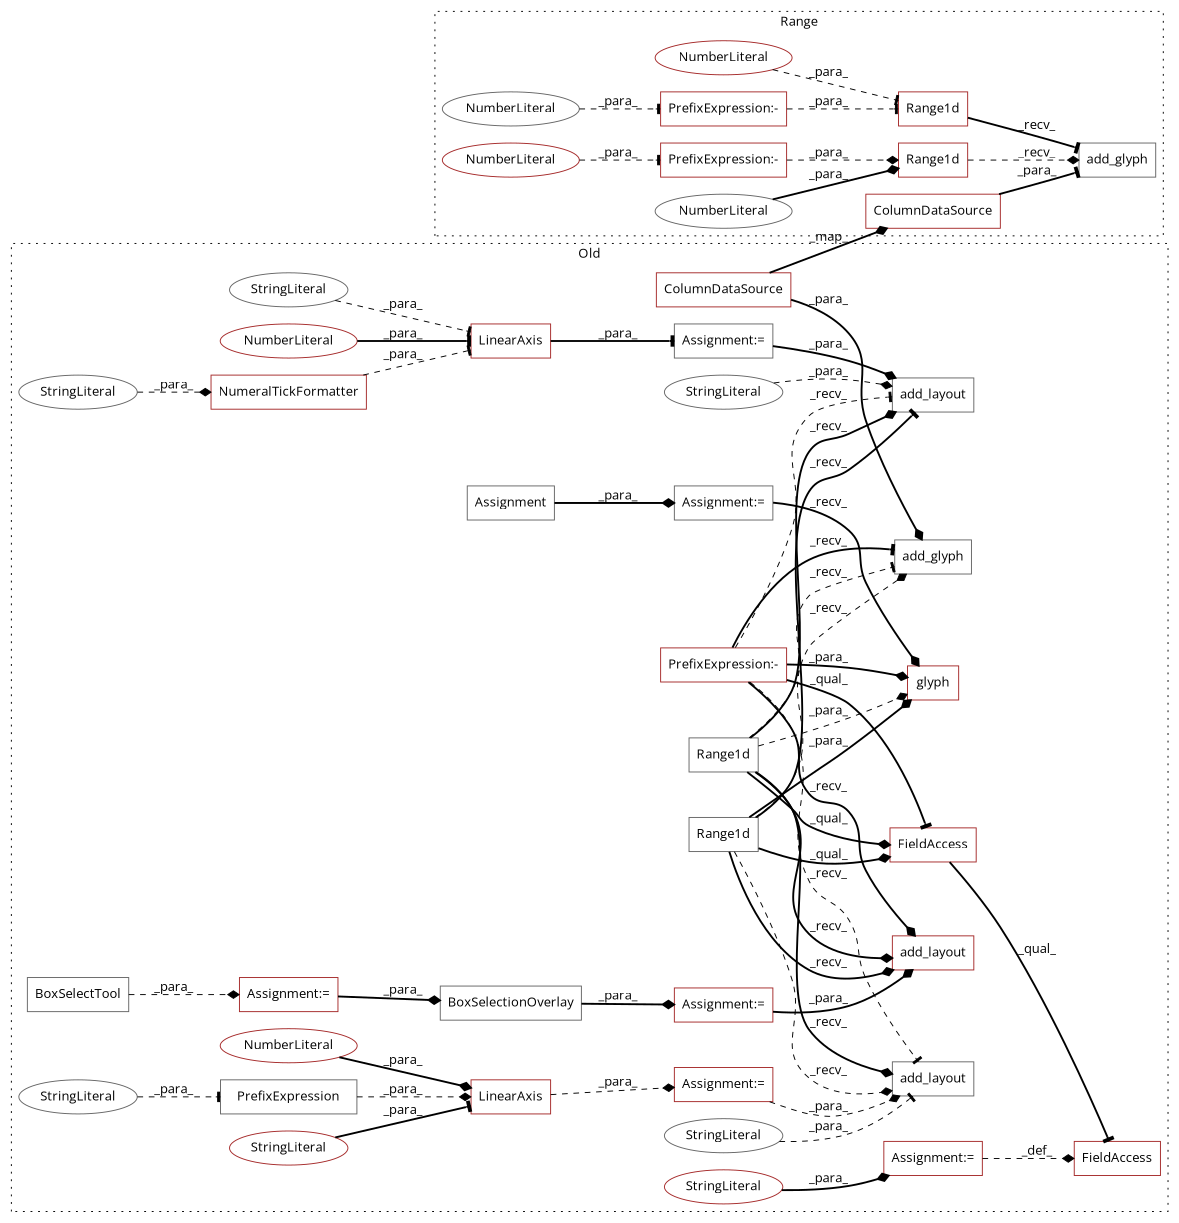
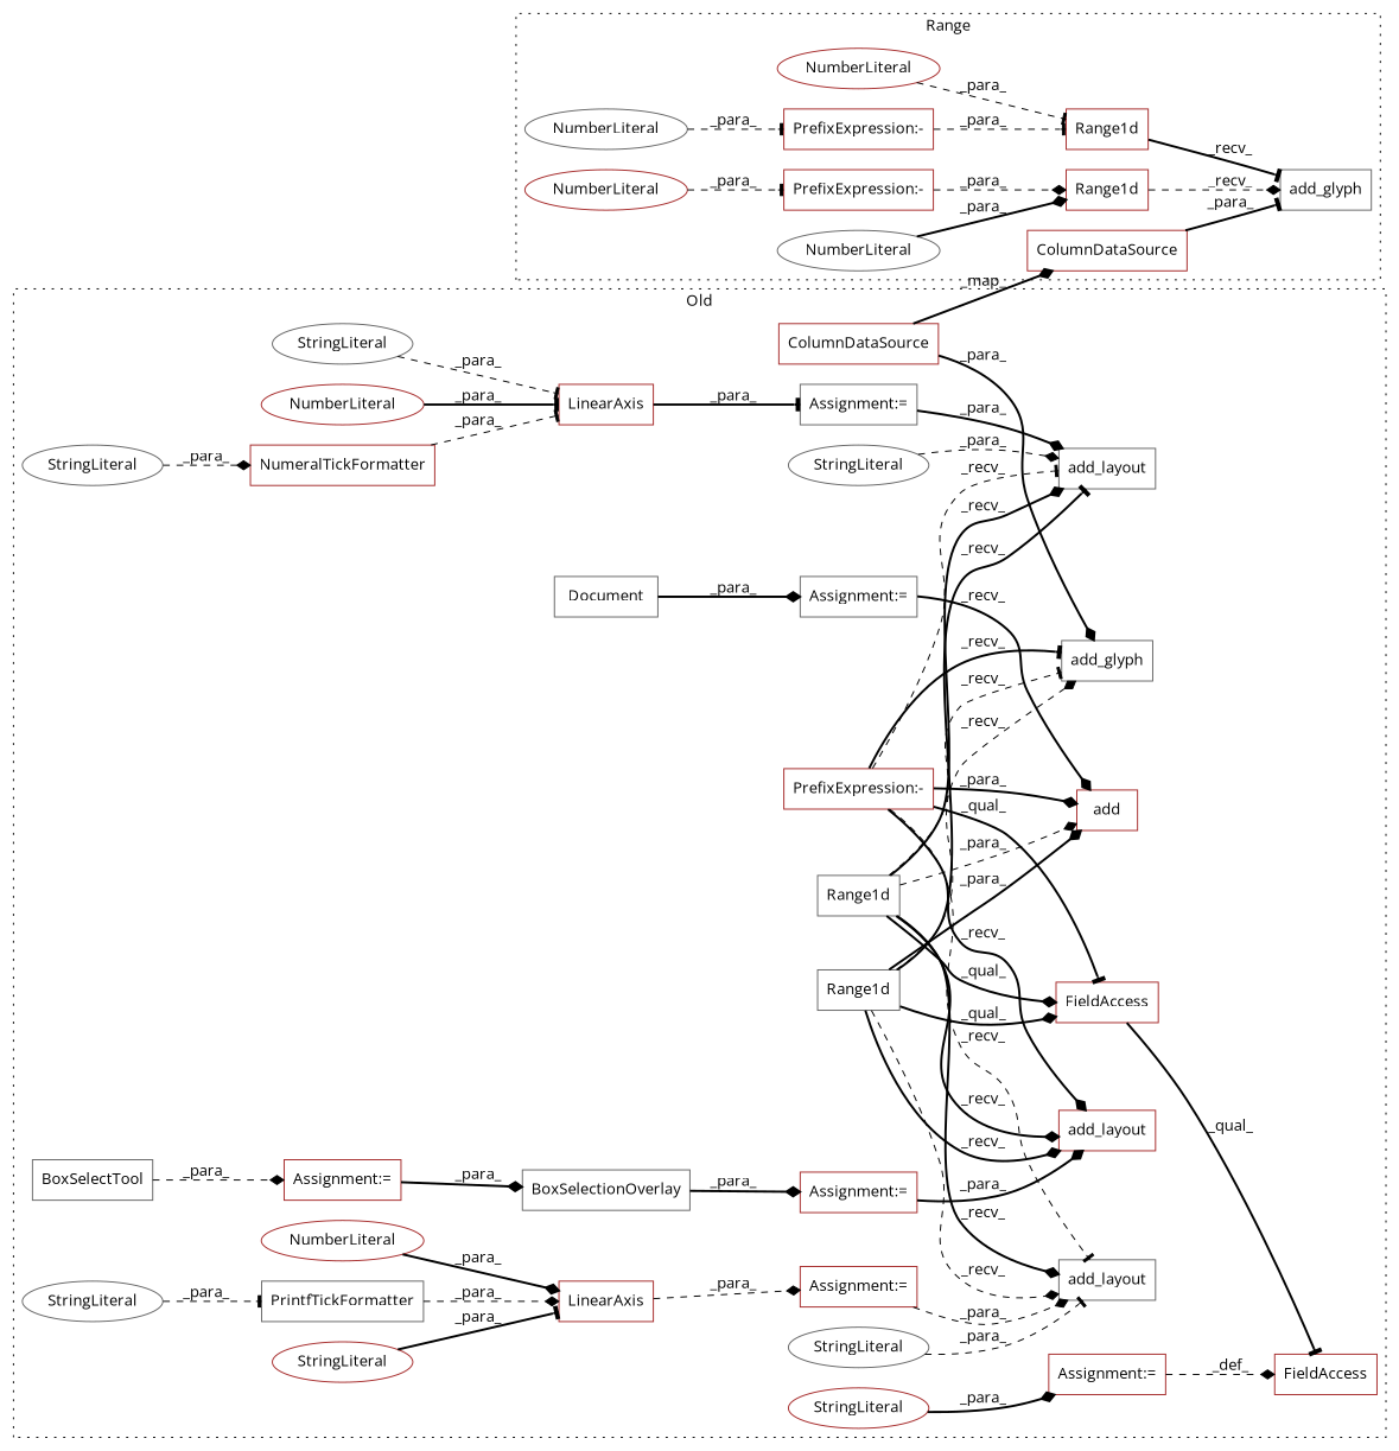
  digraph {
    fontname="Open Sans"
    rankdir=LR
    node [a=32 color=brown fontname="Open Sans" l=1 s=1462 shape=box]
    edge [arrowhead=diamond fontname="Open Sans" style=bold]
    n1 [color=gray40 l="10,1" label=add_glyph s="1593,1616"]
    n2 [a=38 label="PrefixExpression:-" s=1384]
-   n3 [l="4,1" label=glyph s="2043,2051"]
+   n3 [l="4,1" label=add s="2043,2051"]
    n4 [l="17,1" label=ColumnDataSource s="1509,1530"]
    n5 [color=gray40 l=9 label=Range1d s=1319]
    n6 [a=22 l=25 label=FieldAccess]
    n7 [color=gray40 l=9 label=Range1d s=1342]
    n8 [a=22 l=16 label=FieldAccess]
    n9 [color=gray40 l="11,1" label=add_layout s="1914,1937"]
-   n10 [color=gray40 l="20,1" label=PrefixExpression s="1875,1901"]
+   n10 [color=gray40 l="20,1" label=PrintfTickFormatter s="1875,1901"]
    n11 [l="11,1" label=LinearAxis s="1856,1902"]
    n12 [a=34 label=NumberLiteral s=1873 shape=ellipse]
    n13 [l="11,1" label=add_layout s="1994,2012"]
    n14 [color=gray40 l="20,1" label=BoxSelectionOverlay s="1952,1982"]
    n15 [color=gray40 l="11,1" label=add_layout s="1819,1843"]
    n16 [l="11,1" label=LinearAxis s="1759,1807"]
    n17 [a=34 label=NumberLiteral s=1776 shape=ellipse]
    n18 [l="21,1" label=NumeralTickFormatter s="1778,1806"]
-   n19 [color=gray40 l=10 label=Assignment s=2023]
+   n19 [color=gray40 l=10 label=Document s=2023]
    n20 [a=45 color=gray40 l=7 label=StringLiteral s=1799 shape=ellipse]
    n21 [a=7 label="Assignment:=" s=1487]
    n22 [a=45 color=gray40 l=6 label=StringLiteral s=1895 shape=ellipse]
    n23 [a=7 color=gray40 label="Assignment:=" s=2022]
    n24 [a=7 color=gray40 label="Assignment:=" s=1758]
    n25 [a=7 label="Assignment:=" s=1684]
    n26 [a=7 label="Assignment:=" s=1855]
    n27 [a=45 color=gray40 l=6 label=StringLiteral s=1931 shape=ellipse]
    n28 [a=7 label="Assignment:=" s=1951]
    n29 [a=45 color=gray40 l=5 label=StringLiteral s=1770 shape=ellipse]
    n30 [a=45 l=8 label=StringLiteral s=1488 shape=ellipse]
    n31 [a=45 l=5 label=StringLiteral s=1867 shape=ellipse]
    n32 [a=45 color=gray40 l=7 label=StringLiteral s=1836 shape=ellipse]
    n33 [color=gray40 l=15 label=BoxSelectTool s=1685]
    n34 [color=gray40 l="10,1" label=add_glyph s="982,1021"]
    n35 [l="17,1" label=ColumnDataSource s="992,1013"]
    n36 [l="8,1" label=Range1d s="743,757"]
    n37 [a=34 l=2 label=NumberLiteral s=755 shape=ellipse]
    n38 [l="8,1" label=Range1d s="712,728"]
    n39 [a=34 color=gray40 l=3 label=NumberLiteral s=725 shape=ellipse]
    n40 [a=38 label="PrefixExpression:-" s=751]
    n41 [a=34 color=gray40 l=2 label=NumberLiteral s=752 shape=ellipse]
    n42 [a=38 label="PrefixExpression:-" s=720]
    n43 [a=34 l=3 label=NumberLiteral s=721 shape=ellipse]
    subgraph cluster_1 {
      label=Old
      style=dotted
      n1
      n2
      n3
      n4
      n5
      n6
      n7
      n8
      n9
      n10
      n11
      n12
      n13
      n14
      n15
      n16
      n17
      n18
      n19
      n20
      n21
      n22
      n23
      n24
      n25
      n26
      n27
      n28
      n29
      n30
      n31
      n32
      n33
    }
    subgraph cluster_2 {
      label=Range
      style=dotted
      n34
      n35
      n36
      n37
      n38
      n39
      n40
      n41
      n42
      n43
    }
    n2 -> n1 [arrowhead=tee label=_recv_]
    n2 -> n3 [label=_para_]
    n2 -> n8 [arrowhead=tee label=_qual_]
    n2 -> n9 [arrowhead=tee label=_recv_ style=dashed]
    n2 -> n13 [label=_recv_]
    n2 -> n15 [arrowhead=tee label=_recv_ style=dashed]
    n4 -> n1 [label=_para_]
    n4 -> n35 [label=_map_]
    n5 -> n1 [label=_recv_ style=dashed]
    n5 -> n3 [label=_para_]
    n5 -> n8 [label=_qual_]
    n5 -> n9 [label=_recv_ style=dashed]
    n5 -> n13 [label=_recv_]
    n5 -> n15 [arrowhead=tee label=_recv_]
    n7 -> n1 [arrowhead=tee label=_recv_ style=dashed]
    n7 -> n3 [label=_para_ style=dashed]
    n7 -> n8 [label=_qual_]
    n7 -> n9 [label=_recv_]
    n7 -> n13 [label=_recv_]
    n7 -> n15 [label=_recv_]
    n8 -> n6 [arrowhead=tee label=_qual_]
    n10 -> n11 [label=_para_ style=dashed]
    n11 -> n26 [label=_para_ style=dashed]
    n12 -> n11 [label=_para_]
    n14 -> n28 [label=_para_]
    n16 -> n24 [arrowhead=tee label=_para_]
    n17 -> n16 [arrowhead=tee label=_para_]
    n18 -> n16 [arrowhead=tee label=_para_ style=dashed]
    n19 -> n23 [label=_para_]
    n20 -> n18 [label=_para_ style=dashed]
    n21 -> n6 [label=_def_ style=dashed]
    n22 -> n10 [arrowhead=tee label=_para_ style=dashed]
    n23 -> n3 [label=_recv_]
    n24 -> n15 [label=_para_]
    n25 -> n14 [label=_para_]
    n26 -> n9 [label=_para_ style=dashed]
    n27 -> n9 [arrowhead=tee label=_para_ style=dashed]
    n28 -> n13 [label=_para_]
    n29 -> n16 [arrowhead=tee label=_para_ style=dashed]
    n30 -> n21 [label=_para_]
    n31 -> n11 [arrowhead=tee label=_para_]
    n32 -> n15 [label=_para_ style=dashed]
    n33 -> n25 [label=_para_ style=dashed]
    n35 -> n34 [arrowhead=tee label=_para_]
    n36 -> n34 [arrowhead=tee label=_recv_]
    n37 -> n36 [arrowhead=tee label=_para_ style=dashed]
    n38 -> n34 [label=_recv_ style=dashed]
    n39 -> n38 [label=_para_]
    n40 -> n36 [arrowhead=tee label=_para_ style=dashed]
    n41 -> n40 [arrowhead=tee label=_para_ style=dashed]
    n42 -> n38 [label=_para_ style=dashed]
    n43 -> n42 [arrowhead=tee label=_para_ style=dashed]
  }
